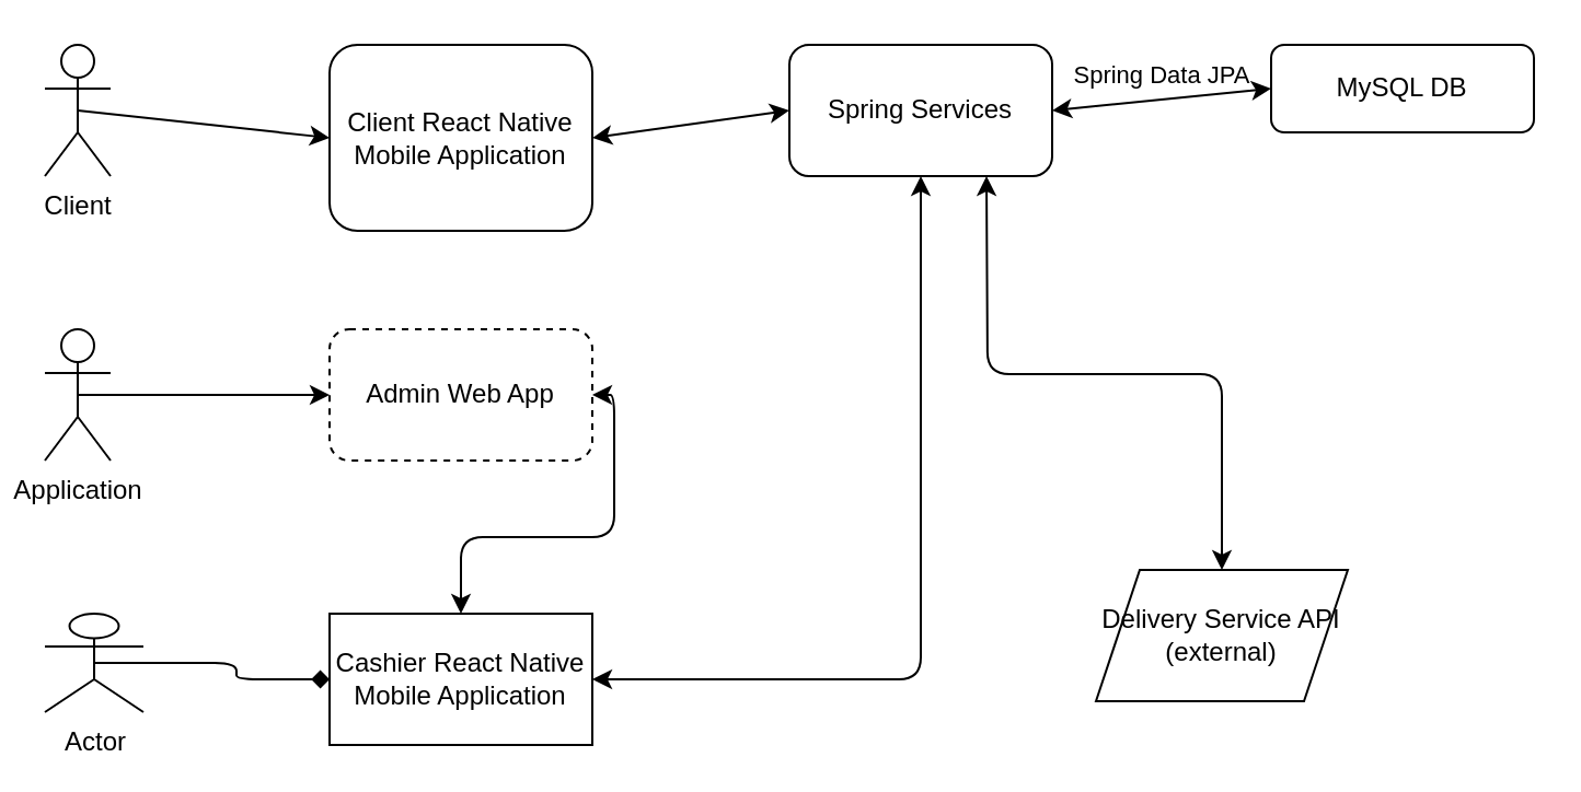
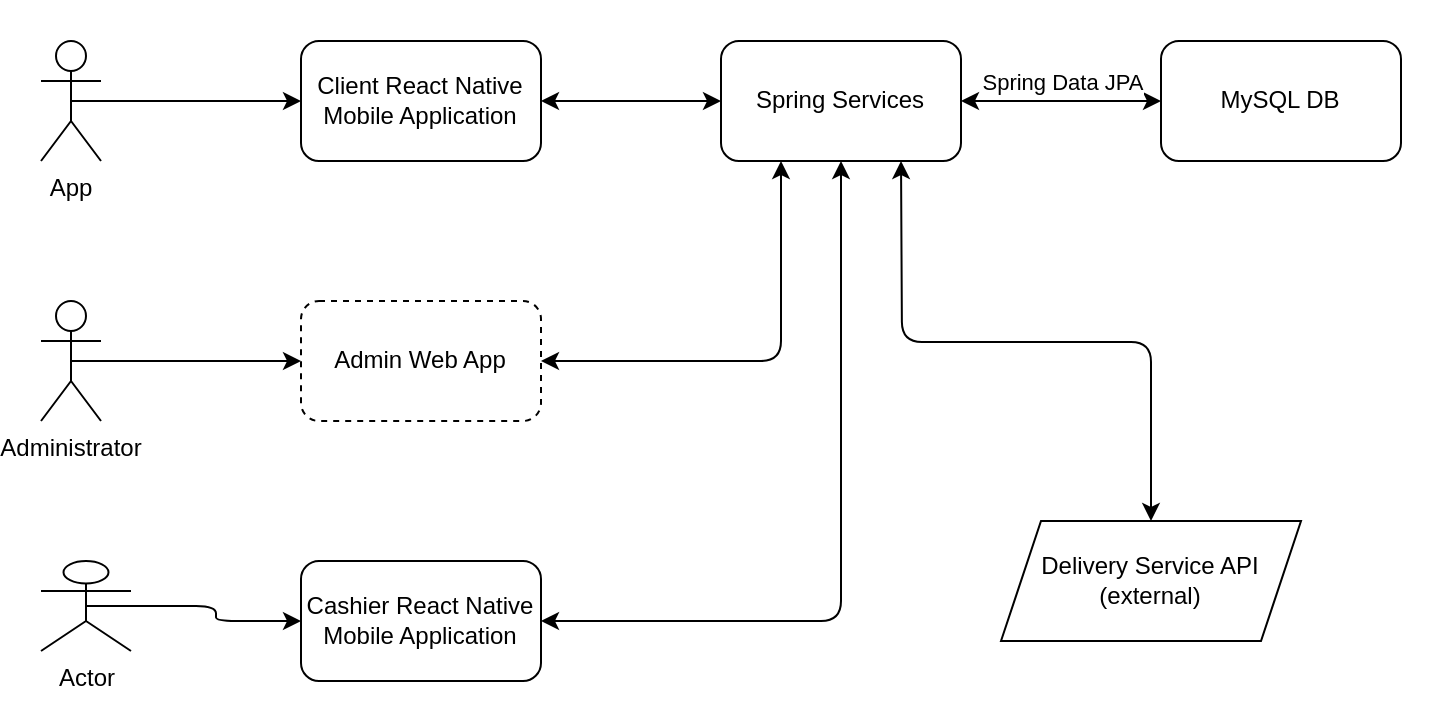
  <mxCell id="0" />
  <mxCell id="1" parent="0" />
  <mxCell id="2" style="edgeStyle=none;html=1;exitX=1;exitY=0.5;exitDx=0;exitDy=0;entryX=1;entryY=0.5;entryDx=0;entryDy=0;" parent="1" source="6" target="6" edge="1"><mxGeometry relative="1" as="geometry" /></mxCell>
  <mxCell id="3" style="edgeStyle=none;html=1;exitX=1;exitY=0.5;exitDx=0;exitDy=0;entryX=0;entryY=0.5;entryDx=0;entryDy=0;startArrow=classic;startFill=1;" parent="1" source="6" target="7" edge="1"><mxGeometry relative="1" as="geometry"><Array as="points"><mxPoint x="480" y="50" /></Array></mxGeometry></mxCell>
  <mxCell id="4" value="Spring Data JPA" style="edgeLabel;html=1;align=center;verticalAlign=middle;resizable=0;points=[];" vertex="1" connectable="0" parent="3"><mxGeometry x="0.257" y="3" relative="1" as="geometry"><mxPoint x="-13" y="-7" as="offset" /></mxGeometry></mxCell>
  <mxCell id="5" style="edgeStyle=none;html=1;exitX=1;exitY=0.5;exitDx=0;exitDy=0;entryX=0;entryY=0.5;entryDx=0;entryDy=0;startArrow=classic;startFill=1;" parent="1" source="10" target="6" edge="1"><mxGeometry relative="1" as="geometry" /></mxCell>
  <mxCell id="6" value="Spring Services" style="rounded=1;whiteSpace=wrap;html=1;" parent="1" vertex="1"><mxGeometry x="360" y="20" width="120" height="60" as="geometry" /></mxCell>
- <mxCell id="7" value="MySQL DB" style="rounded=1;whiteSpace=wrap;html=1;" parent="1" vertex="1"><mxGeometry x="580" y="20" width="120" height="40" as="geometry" /></mxCell>
+ <mxCell id="7" value="MySQL DB" style="rounded=1;whiteSpace=wrap;html=1;" parent="1" vertex="1"><mxGeometry x="580" y="20" width="120" height="60" as="geometry" /></mxCell>
  <mxCell id="8" style="edgeStyle=none;html=1;exitX=0.5;exitY=0.5;exitDx=0;exitDy=0;exitPerimeter=0;entryX=0;entryY=0.5;entryDx=0;entryDy=0;" parent="1" source="9" target="10" edge="1"><mxGeometry relative="1" as="geometry" /></mxCell>
- <mxCell id="9" value="Client" style="shape=umlActor;verticalLabelPosition=bottom;verticalAlign=top;html=1;outlineConnect=0;" parent="1" vertex="1"><mxGeometry x="20" y="20" width="30" height="60" as="geometry" /></mxCell>
- <mxCell id="10" value="Client React Native Mobile Application" style="rounded=1;whiteSpace=wrap;html=1;" parent="1" vertex="1"><mxGeometry x="150" y="20" width="120" height="85" as="geometry" /></mxCell>
- <mxCell id="11" style="edgeStyle=orthogonalEdgeStyle;jumpStyle=none;html=1;exitX=1;exitY=0.5;exitDx=0;exitDy=0;strokeColor=default;endFill=1;startArrow=classic;startFill=1;" parent="1" source="12" target="16" edge="1"><mxGeometry relative="1" as="geometry" /></mxCell>
+ <mxCell id="9" value="App" style="shape=umlActor;verticalLabelPosition=bottom;verticalAlign=top;html=1;outlineConnect=0;" parent="1" vertex="1"><mxGeometry x="20" y="20" width="30" height="60" as="geometry" /></mxCell>
+ <mxCell id="10" value="Client React Native Mobile Application" style="rounded=1;whiteSpace=wrap;html=1;" parent="1" vertex="1"><mxGeometry x="150" y="20" width="120" height="60" as="geometry" /></mxCell>
+ <mxCell id="11" style="edgeStyle=orthogonalEdgeStyle;jumpStyle=none;html=1;exitX=1;exitY=0.5;exitDx=0;exitDy=0;entryX=0.25;entryY=1;entryDx=0;entryDy=0;strokeColor=default;endFill=1;startArrow=classic;startFill=1;" parent="1" source="12" target="6" edge="1"><mxGeometry relative="1" as="geometry" /></mxCell>
  <mxCell id="12" value="Admin Web App" style="rounded=1;whiteSpace=wrap;html=1;dashed=1;" parent="1" vertex="1"><mxGeometry x="150" y="150" width="120" height="60" as="geometry" /></mxCell>
  <mxCell id="13" style="edgeStyle=none;html=1;exitX=0.5;exitY=0.5;exitDx=0;exitDy=0;exitPerimeter=0;entryX=0;entryY=0.5;entryDx=0;entryDy=0;" parent="1" source="14" target="12" edge="1"><mxGeometry relative="1" as="geometry" /></mxCell>
- <mxCell id="14" value="Application" style="shape=umlActor;verticalLabelPosition=bottom;verticalAlign=top;html=1;outlineConnect=0;" parent="1" vertex="1"><mxGeometry x="20" y="150" width="30" height="60" as="geometry" /></mxCell>
+ <mxCell id="14" value="Administrator" style="shape=umlActor;verticalLabelPosition=bottom;verticalAlign=top;html=1;outlineConnect=0;" parent="1" vertex="1"><mxGeometry x="20" y="150" width="30" height="60" as="geometry" /></mxCell>
  <mxCell id="15" style="edgeStyle=orthogonalEdgeStyle;jumpStyle=none;html=1;exitX=1;exitY=0.5;exitDx=0;exitDy=0;entryX=0.5;entryY=1;entryDx=0;entryDy=0;strokeColor=default;startArrow=classic;startFill=1;endFill=1;" parent="1" source="16" target="6" edge="1"><mxGeometry relative="1" as="geometry" /></mxCell>
- <mxCell id="16" value="Cashier React Native Mobile Application" style="whiteSpace=wrap;html=1;rounded=0;" parent="1" vertex="1"><mxGeometry x="150" y="280" width="120" height="60" as="geometry" /></mxCell>
- <mxCell id="17" style="edgeStyle=orthogonalEdgeStyle;jumpStyle=none;html=1;exitX=0.5;exitY=0.5;exitDx=0;exitDy=0;exitPerimeter=0;entryX=0;entryY=0.5;entryDx=0;entryDy=0;strokeColor=default;startArrow=none;startFill=0;endFill=1;endArrow=diamond;" parent="1" source="18" target="16" edge="1"><mxGeometry relative="1" as="geometry" /></mxCell>
+ <mxCell id="16" value="Cashier React Native Mobile Application" style="rounded=1;whiteSpace=wrap;html=1;" parent="1" vertex="1"><mxGeometry x="150" y="280" width="120" height="60" as="geometry" /></mxCell>
+ <mxCell id="17" style="edgeStyle=orthogonalEdgeStyle;jumpStyle=none;html=1;exitX=0.5;exitY=0.5;exitDx=0;exitDy=0;exitPerimeter=0;entryX=0;entryY=0.5;entryDx=0;entryDy=0;strokeColor=default;startArrow=none;startFill=0;endFill=1;" parent="1" source="18" target="16" edge="1"><mxGeometry relative="1" as="geometry" /></mxCell>
  <mxCell id="18" value="Actor" style="shape=umlActor;verticalLabelPosition=bottom;verticalAlign=top;html=1;outlineConnect=0;" parent="1" vertex="1"><mxGeometry x="20" y="280" width="45" height="45" as="geometry" /></mxCell>
  <mxCell id="19" style="edgeStyle=orthogonalEdgeStyle;jumpStyle=none;html=1;exitX=0.5;exitY=0;exitDx=0;exitDy=0;strokeColor=default;startArrow=classic;startFill=1;endFill=1;" parent="1" source="20" edge="1"><mxGeometry relative="1" as="geometry"><mxPoint x="450" y="80" as="targetPoint" /></mxGeometry></mxCell>
- <mxCell id="20" value="Delivery Service API (external)" style="shape=parallelogram;perimeter=parallelogramPerimeter;whiteSpace=wrap;html=1;fixedSize=1;" parent="1" vertex="1"><mxGeometry x="500" y="260" width="115" height="60" as="geometry" /></mxCell>
+ <mxCell id="20" value="Delivery Service API (external)" style="shape=parallelogram;perimeter=parallelogramPerimeter;whiteSpace=wrap;html=1;fixedSize=1;" parent="1" vertex="1"><mxGeometry x="500" y="260" width="150" height="60" as="geometry" /></mxCell>
